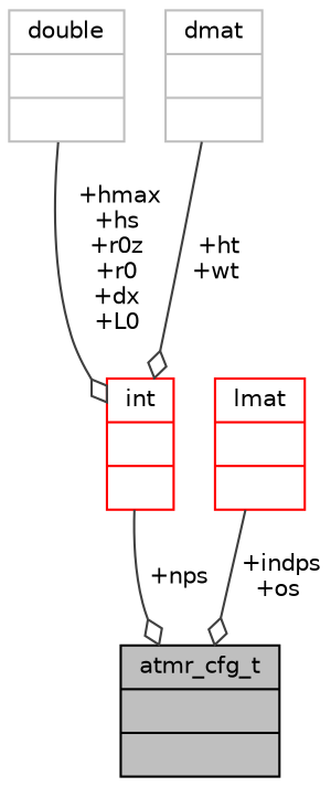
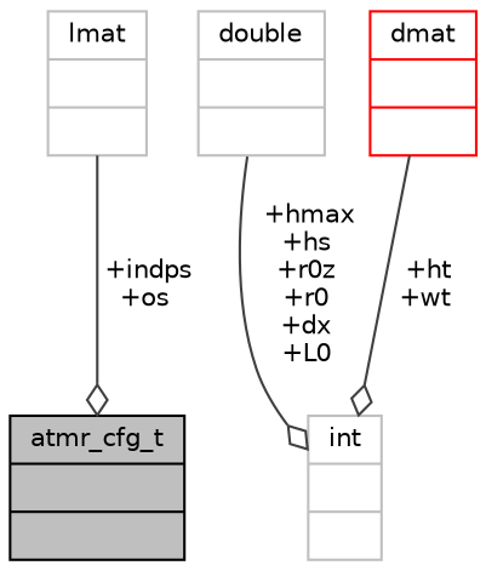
  digraph {
    node [color=grey75 fontname=Helvetica fontsize=10 shape=record]
    edge [arrowhead=odiamond color=grey25 fontname=Helvetica fontsize=10 labelfontname=Helvetica labelfontsize=10 style=solid]
    n1 [color=black fillcolor=grey75 fontcolor=black height=0.2 label="{atmr_cfg_t\n||}" style=filled width=0.4]
    n2 [height=0.2 label="{double\n||}" width=0.4]
-   n3 [color=red height=0.2 label="{int\n||}" width=0.4]
-   n4 [color=red height=0.2 label="{lmat\n||}" width=0.4]
-   n5 [height=0.2 label="{dmat\n||}" width=0.4]
+   n3 [height=0.2 label="{int\n||}" width=0.4]
+   n4 [height=0.2 label="{lmat\n||}" width=0.4]
+   n5 [color=red height=0.2 label="{dmat\n||}" width=0.4]
    n2 -> n3 [label=" +hmax\n+hs\n+r0z\n+r0\n+dx\n+L0"]
-   n3 -> n1 [label=" +nps"]
    n4 -> n1 [label=" +indps\n+os"]
    n5 -> n3 [label=" +ht\n+wt"]
  }
